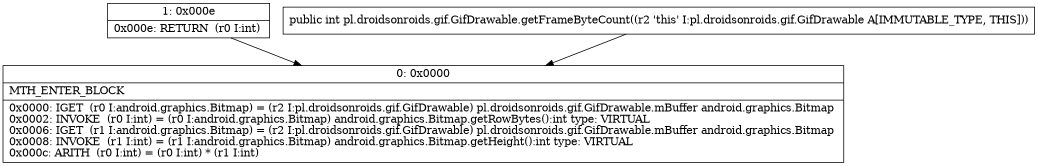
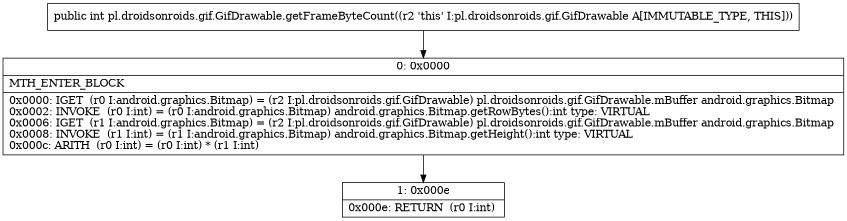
  digraph {
    node [shape=record]
    n1 [label="{0\:\ 0x0000|MTH_ENTER_BLOCK\l|0x0000: IGET  (r0 I:android.graphics.Bitmap) = (r2 I:pl.droidsonroids.gif.GifDrawable) pl.droidsonroids.gif.GifDrawable.mBuffer android.graphics.Bitmap \l0x0002: INVOKE  (r0 I:int) = (r0 I:android.graphics.Bitmap) android.graphics.Bitmap.getRowBytes():int type: VIRTUAL \l0x0006: IGET  (r1 I:android.graphics.Bitmap) = (r2 I:pl.droidsonroids.gif.GifDrawable) pl.droidsonroids.gif.GifDrawable.mBuffer android.graphics.Bitmap \l0x0008: INVOKE  (r1 I:int) = (r1 I:android.graphics.Bitmap) android.graphics.Bitmap.getHeight():int type: VIRTUAL \l0x000c: ARITH  (r0 I:int) = (r0 I:int) * (r1 I:int) \l}"]
    n2 [label="{1\:\ 0x000e|0x000e: RETURN  (r0 I:int) \l}"]
    n3 [label="{public int pl.droidsonroids.gif.GifDrawable.getFrameByteCount((r2 'this' I:pl.droidsonroids.gif.GifDrawable A[IMMUTABLE_TYPE, THIS])) }"]
-   n2 -> n1
+   n1 -> n2
    n3 -> n1
  }
